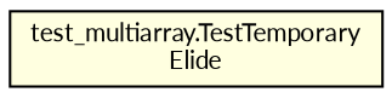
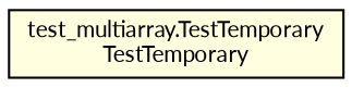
  digraph {
    rankdir=LR
    fontname=Lato
-   n1 [color=black fillcolor=lightyellow fontname=Lato fontsize=10 height=0.2 label="test_multiarray.TestTemporary\lElide" shape=record style=filled width=0.4]
+   n1 [color=black fillcolor=lightyellow fontname=Lato fontsize=10 height=0.2 label="test_multiarray.TestTemporary\lTestTemporary" shape=record style=filled width=0.4]
  }
